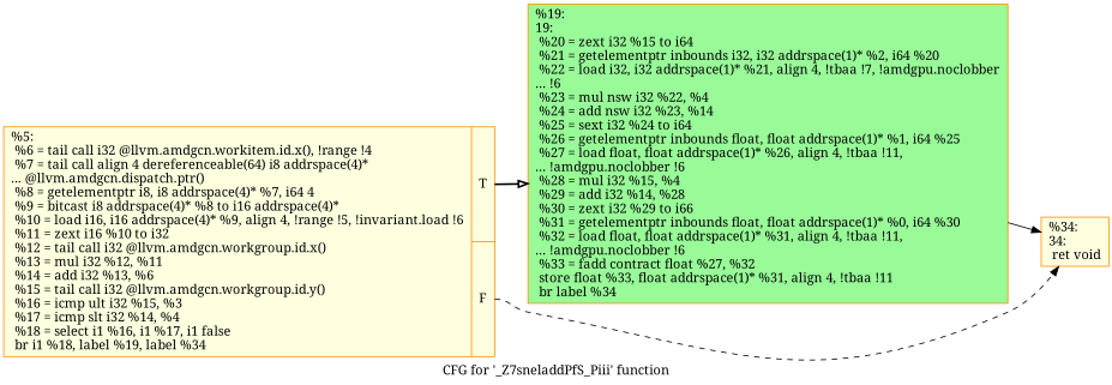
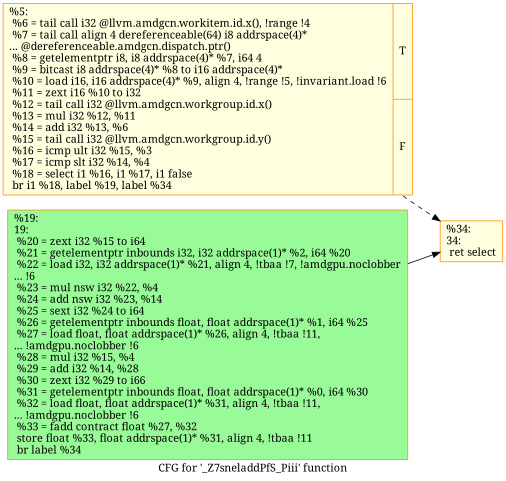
  digraph {
    fontname="Noto Serif"
    label="CFG for '_Z7sneladdPfS_Piii' function"
    rankdir=LR
    node [color=darkorange fillcolor=lightyellow fontname="Noto Serif" shape=record style=filled]
    edge [arrowhead=normal fontname="Noto Serif"]
-   n1 [label="{%5:\l  %6 = tail call i32 @llvm.amdgcn.workitem.id.x(), !range !4\l  %7 = tail call align 4 dereferenceable(64) i8 addrspace(4)*\l... @llvm.amdgcn.dispatch.ptr()\l  %8 = getelementptr i8, i8 addrspace(4)* %7, i64 4\l  %9 = bitcast i8 addrspace(4)* %8 to i16 addrspace(4)*\l  %10 = load i16, i16 addrspace(4)* %9, align 4, !range !5, !invariant.load !6\l  %11 = zext i16 %10 to i32\l  %12 = tail call i32 @llvm.amdgcn.workgroup.id.x()\l  %13 = mul i32 %12, %11\l  %14 = add i32 %13, %6\l  %15 = tail call i32 @llvm.amdgcn.workgroup.id.y()\l  %16 = icmp ult i32 %15, %3\l  %17 = icmp slt i32 %14, %4\l  %18 = select i1 %16, i1 %17, i1 false\l  br i1 %18, label %19, label %34\l|{<s0>T|<s1>F}}"]
+   n1 [label="{%5:\l  %6 = tail call i32 @llvm.amdgcn.workitem.id.x(), !range !4\l  %7 = tail call align 4 dereferenceable(64) i8 addrspace(4)*\l... @dereferenceable.amdgcn.dispatch.ptr()\l  %8 = getelementptr i8, i8 addrspace(4)* %7, i64 4\l  %9 = bitcast i8 addrspace(4)* %8 to i16 addrspace(4)*\l  %10 = load i16, i16 addrspace(4)* %9, align 4, !range !5, !invariant.load !6\l  %11 = zext i16 %10 to i32\l  %12 = tail call i32 @llvm.amdgcn.workgroup.id.x()\l  %13 = mul i32 %12, %11\l  %14 = add i32 %13, %6\l  %15 = tail call i32 @llvm.amdgcn.workgroup.id.y()\l  %16 = icmp ult i32 %15, %3\l  %17 = icmp slt i32 %14, %4\l  %18 = select i1 %16, i1 %17, i1 false\l  br i1 %18, label %19, label %34\l|{<s0>T|<s1>F}}"]
    n2 [fillcolor=palegreen label="{%19:\l19:                                               \l  %20 = zext i32 %15 to i64\l  %21 = getelementptr inbounds i32, i32 addrspace(1)* %2, i64 %20\l  %22 = load i32, i32 addrspace(1)* %21, align 4, !tbaa !7, !amdgpu.noclobber\l... !6\l  %23 = mul nsw i32 %22, %4\l  %24 = add nsw i32 %23, %14\l  %25 = sext i32 %24 to i64\l  %26 = getelementptr inbounds float, float addrspace(1)* %1, i64 %25\l  %27 = load float, float addrspace(1)* %26, align 4, !tbaa !11,\l... !amdgpu.noclobber !6\l  %28 = mul i32 %15, %4\l  %29 = add i32 %14, %28\l  %30 = zext i32 %29 to i66\l  %31 = getelementptr inbounds float, float addrspace(1)* %0, i64 %30\l  %32 = load float, float addrspace(1)* %31, align 4, !tbaa !11,\l... !amdgpu.noclobber !6\l  %33 = fadd contract float %27, %32\l  store float %33, float addrspace(1)* %31, align 4, !tbaa !11\l  br label %34\l}"]
-   n3 [label="{%34:\l34:                                               \l  ret void\l}"]
-   n1 -> n2 [arrowhead=onormal style=bold tailport=s0]
+   n3 [label="{%34:\l34:                                               \l  ret select\l}"]
    n1 -> n3 [style=dashed tailport=s1]
    n2 -> n3 [style=solid]
  }
